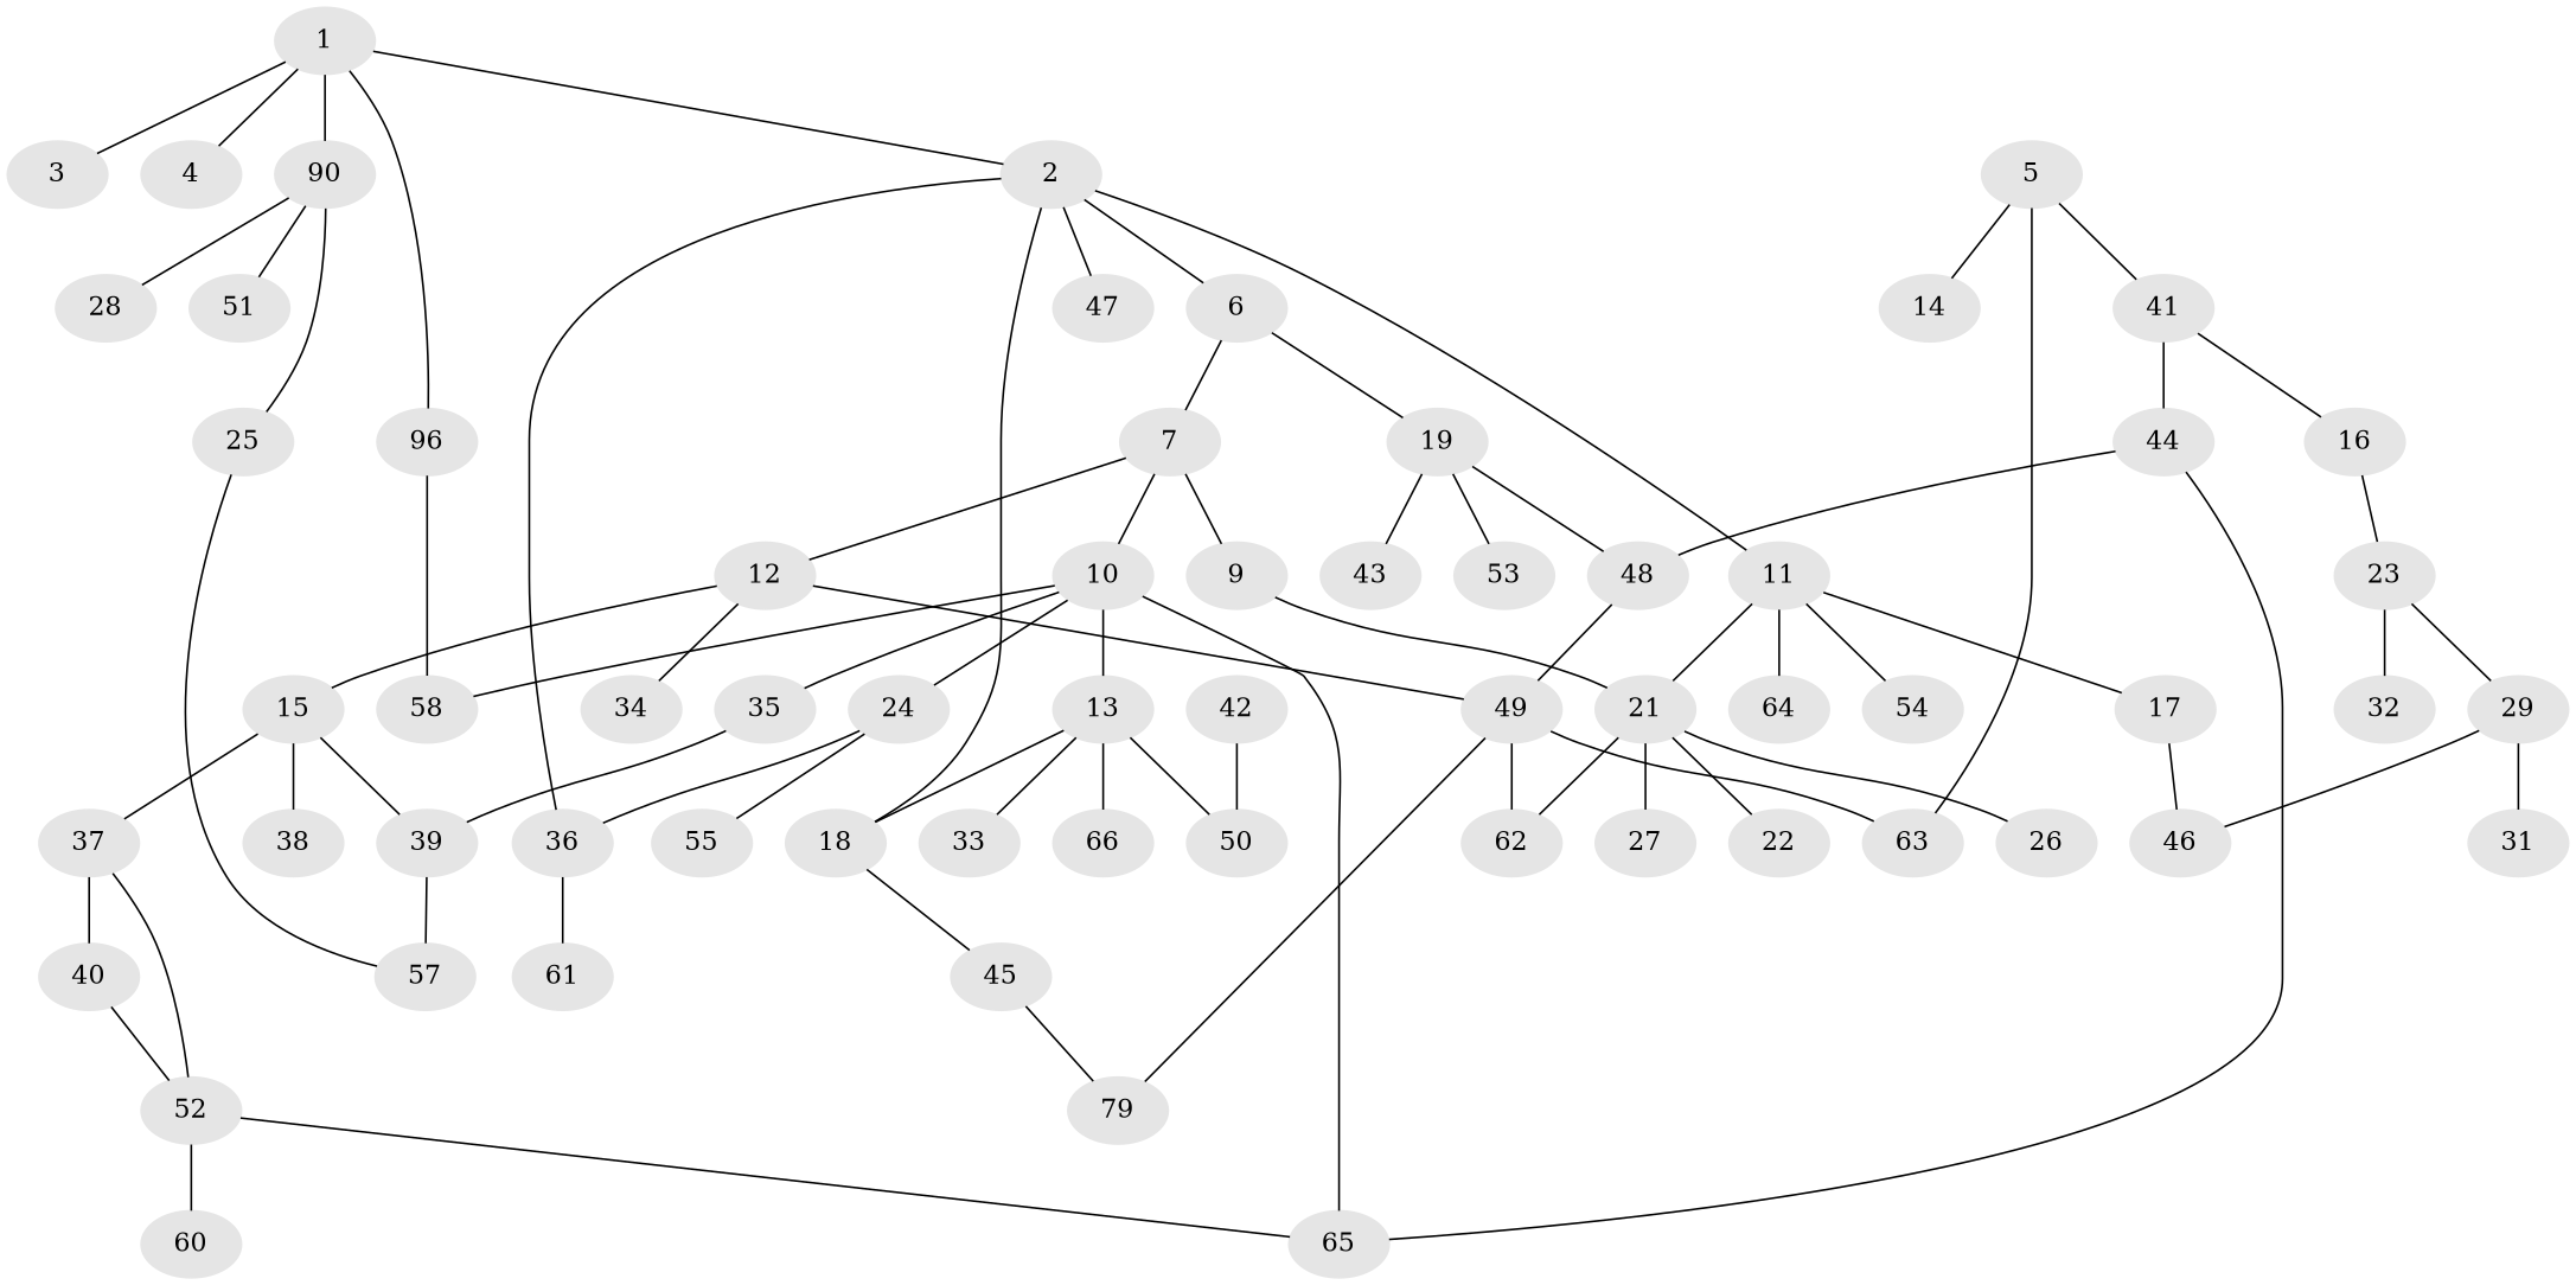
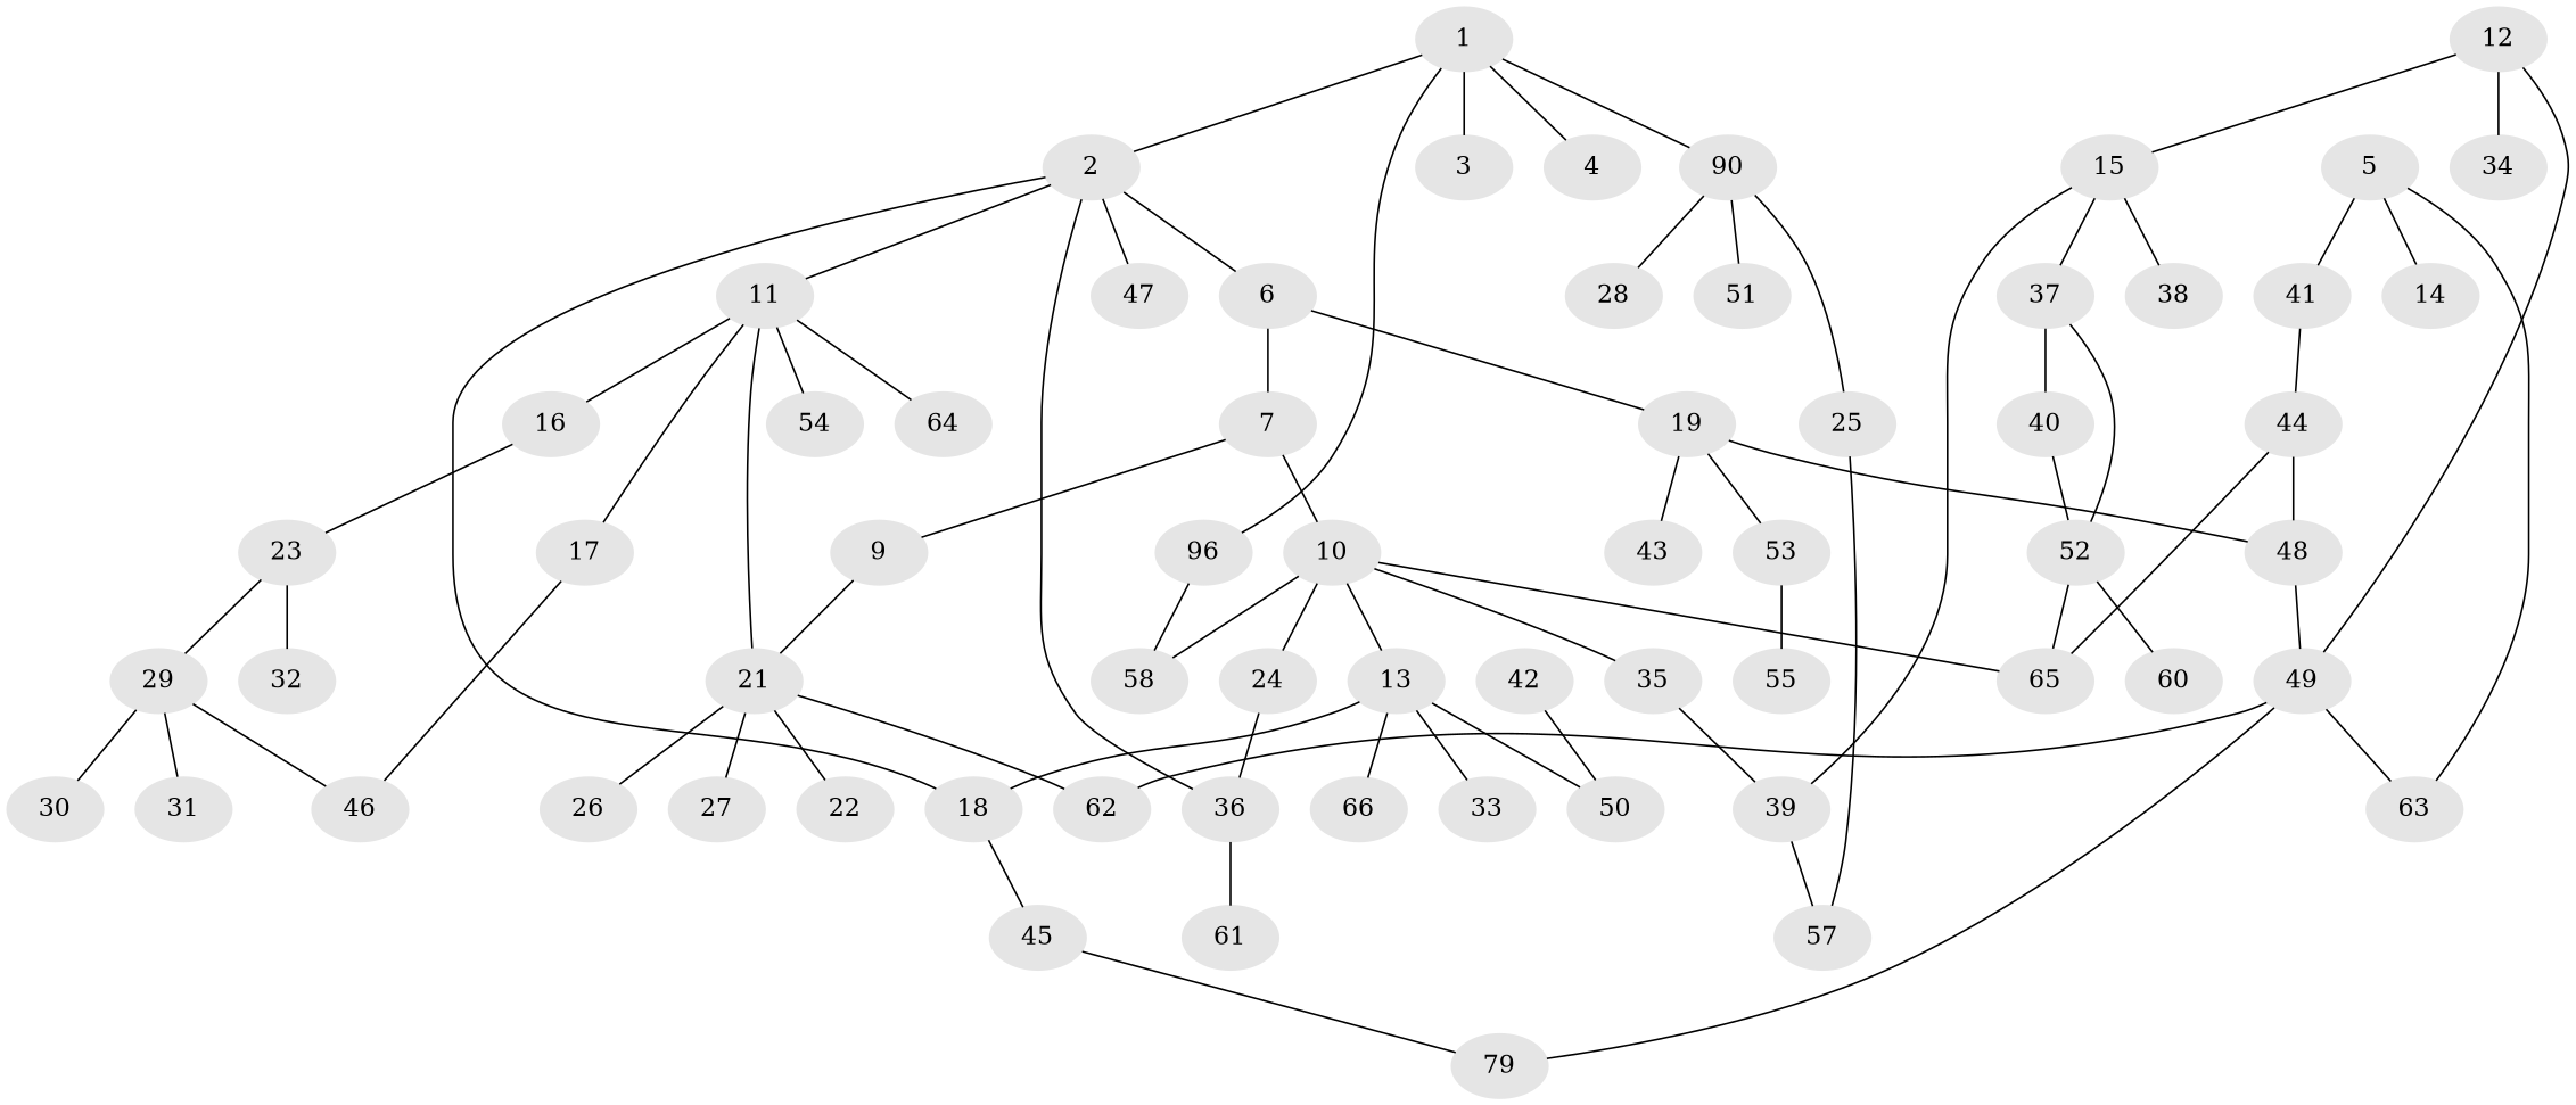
  graph {
    node [color=gray90 style=filled]
    1
    2
    3
    4
    n5 [label=90]
    n6 [label=96]
    6
    11
    18
    36
    47
    25
    28
    51
    58
    7
    19
    21
    16
    17
    54
    64
    45
    61
    5
    14
    41
    63
    44
    9
    10
    12
    43
    48
    53
    13
    24
    35
    65
    15
    34
    49
    22
    26
    27
    62
    33
    66
    50
    39
    23
    46
    37
    38
    42
    40
    52
    57
    29
    32
    n61 [label=79]
    55
+   30
    31
    60
    1 -- 2
    1 -- 3
    1 -- 4
    1 -- n5
    1 -- n6
    2 -- 6
    2 -- 11
    2 -- 18
    2 -- 36
    2 -- 47
    n5 -- 25
    n5 -- 28
    n5 -- 51
    n6 -- 58
    6 -- 7
    6 -- 19
    11 -- 21
-   41 -- 16
+   11 -- 16
    11 -- 17
    11 -- 54
    11 -- 64
    18 -- 45
    36 -- 61
    25 -- 57
    7 -- 9
    7 -- 10
-   7 -- 12
    19 -- 43
    19 -- 48
    19 -- 53
    21 -- 22
    21 -- 26
    21 -- 27
    21 -- 62
    16 -- 23
    17 -- 46
    45 -- n61
    5 -- 14
    5 -- 41
    5 -- 63
    41 -- 44
    44 -- 48
    44 -- 65
    9 -- 21
    10 -- 58
    10 -- 13
    10 -- 24
    10 -- 35
    10 -- 65
    12 -- 15
    12 -- 34
    12 -- 49
    48 -- 49
-   24 -- 55
+   53 -- 55
    13 -- 18
    13 -- 33
    13 -- 66
    13 -- 50
    24 -- 36
    35 -- 39
    15 -- 39
    15 -- 37
    15 -- 38
    49 -- 63
    49 -- 62
    49 -- n61
    39 -- 57
    23 -- 29
    23 -- 32
    37 -- 40
    37 -- 52
    42 -- 50
    40 -- 52
    52 -- 65
    52 -- 60
    29 -- 46
+   29 -- 30
    29 -- 31
  }
